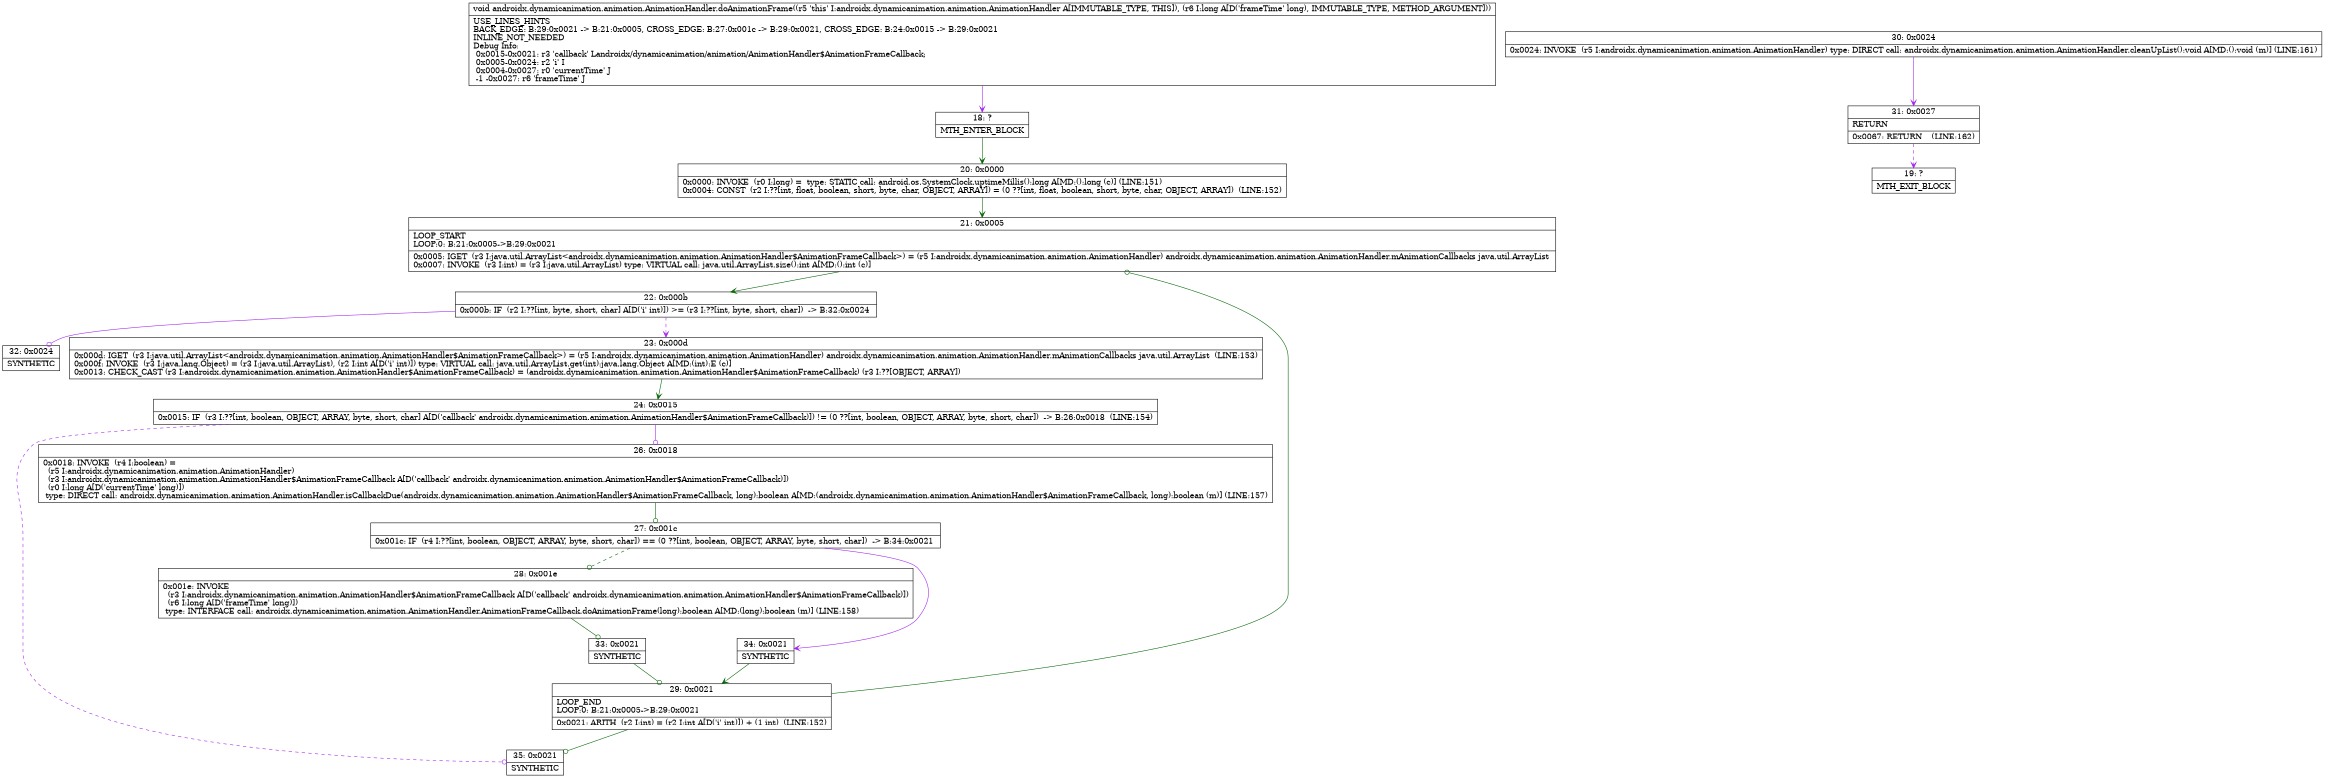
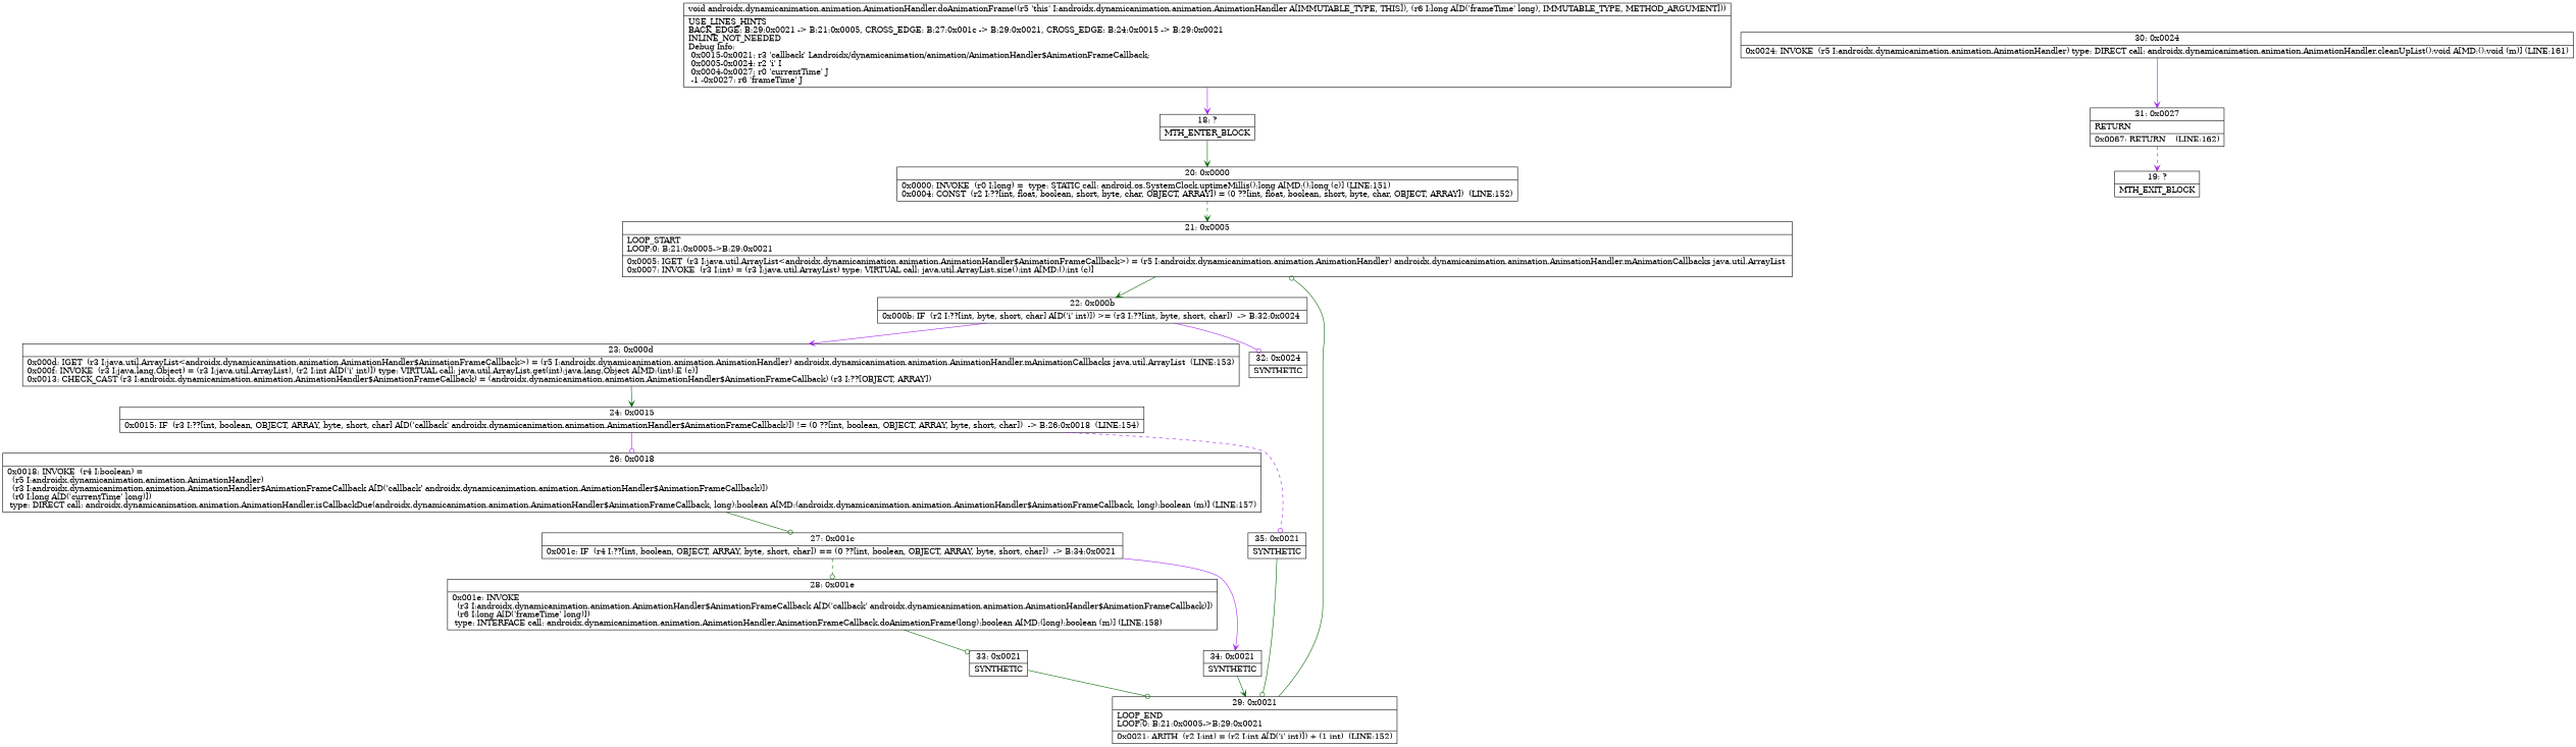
  digraph {
    node [shape=record]
    edge [arrowhead=vee color=darkgreen]
    n1 [label="{18\:\ ?|MTH_ENTER_BLOCK\l}"]
    n2 [label="{20\:\ 0x0000|0x0000: INVOKE  (r0 I:long) =  type: STATIC call: android.os.SystemClock.uptimeMillis():long A[MD:():long (c)] (LINE:151)\l0x0004: CONST  (r2 I:??[int, float, boolean, short, byte, char, OBJECT, ARRAY]) = (0 ??[int, float, boolean, short, byte, char, OBJECT, ARRAY])  (LINE:152)\l}"]
    n3 [label="{21\:\ 0x0005|LOOP_START\lLOOP:0: B:21:0x0005\-\>B:29:0x0021\l|0x0005: IGET  (r3 I:java.util.ArrayList\<androidx.dynamicanimation.animation.AnimationHandler$AnimationFrameCallback\>) = (r5 I:androidx.dynamicanimation.animation.AnimationHandler) androidx.dynamicanimation.animation.AnimationHandler.mAnimationCallbacks java.util.ArrayList \l0x0007: INVOKE  (r3 I:int) = (r3 I:java.util.ArrayList) type: VIRTUAL call: java.util.ArrayList.size():int A[MD:():int (c)]\l}"]
    n4 [label="{22\:\ 0x000b|0x000b: IF  (r2 I:??[int, byte, short, char] A[D('i' int)]) \>= (r3 I:??[int, byte, short, char])  \-\> B:32:0x0024 \l}"]
    n5 [label="{23\:\ 0x000d|0x000d: IGET  (r3 I:java.util.ArrayList\<androidx.dynamicanimation.animation.AnimationHandler$AnimationFrameCallback\>) = (r5 I:androidx.dynamicanimation.animation.AnimationHandler) androidx.dynamicanimation.animation.AnimationHandler.mAnimationCallbacks java.util.ArrayList  (LINE:153)\l0x000f: INVOKE  (r3 I:java.lang.Object) = (r3 I:java.util.ArrayList), (r2 I:int A[D('i' int)]) type: VIRTUAL call: java.util.ArrayList.get(int):java.lang.Object A[MD:(int):E (c)]\l0x0013: CHECK_CAST (r3 I:androidx.dynamicanimation.animation.AnimationHandler$AnimationFrameCallback) = (androidx.dynamicanimation.animation.AnimationHandler$AnimationFrameCallback) (r3 I:??[OBJECT, ARRAY]) \l}"]
    n6 [label="{32\:\ 0x0024|SYNTHETIC\l}"]
    n7 [label="{24\:\ 0x0015|0x0015: IF  (r3 I:??[int, boolean, OBJECT, ARRAY, byte, short, char] A[D('callback' androidx.dynamicanimation.animation.AnimationHandler$AnimationFrameCallback)]) != (0 ??[int, boolean, OBJECT, ARRAY, byte, short, char])  \-\> B:26:0x0018  (LINE:154)\l}"]
    n8 [label="{26\:\ 0x0018|0x0018: INVOKE  (r4 I:boolean) = \l  (r5 I:androidx.dynamicanimation.animation.AnimationHandler)\l  (r3 I:androidx.dynamicanimation.animation.AnimationHandler$AnimationFrameCallback A[D('callback' androidx.dynamicanimation.animation.AnimationHandler$AnimationFrameCallback)])\l  (r0 I:long A[D('currentTime' long)])\l type: DIRECT call: androidx.dynamicanimation.animation.AnimationHandler.isCallbackDue(androidx.dynamicanimation.animation.AnimationHandler$AnimationFrameCallback, long):boolean A[MD:(androidx.dynamicanimation.animation.AnimationHandler$AnimationFrameCallback, long):boolean (m)] (LINE:157)\l}"]
    n9 [label="{35\:\ 0x0021|SYNTHETIC\l}"]
    n10 [label="{27\:\ 0x001c|0x001c: IF  (r4 I:??[int, boolean, OBJECT, ARRAY, byte, short, char]) == (0 ??[int, boolean, OBJECT, ARRAY, byte, short, char])  \-\> B:34:0x0021 \l}"]
    n11 [label="{29\:\ 0x0021|LOOP_END\lLOOP:0: B:21:0x0005\-\>B:29:0x0021\l|0x0021: ARITH  (r2 I:int) = (r2 I:int A[D('i' int)]) + (1 int)  (LINE:152)\l}"]
    n12 [label="{28\:\ 0x001e|0x001e: INVOKE  \l  (r3 I:androidx.dynamicanimation.animation.AnimationHandler$AnimationFrameCallback A[D('callback' androidx.dynamicanimation.animation.AnimationHandler$AnimationFrameCallback)])\l  (r6 I:long A[D('frameTime' long)])\l type: INTERFACE call: androidx.dynamicanimation.animation.AnimationHandler.AnimationFrameCallback.doAnimationFrame(long):boolean A[MD:(long):boolean (m)] (LINE:158)\l}"]
    n13 [label="{34\:\ 0x0021|SYNTHETIC\l}"]
    n14 [label="{33\:\ 0x0021|SYNTHETIC\l}"]
    n15 [label="{30\:\ 0x0024|0x0024: INVOKE  (r5 I:androidx.dynamicanimation.animation.AnimationHandler) type: DIRECT call: androidx.dynamicanimation.animation.AnimationHandler.cleanUpList():void A[MD:():void (m)] (LINE:161)\l}"]
    n16 [label="{31\:\ 0x0027|RETURN\l|0x0067: RETURN    (LINE:162)\l}"]
    n17 [label="{19\:\ ?|MTH_EXIT_BLOCK\l}"]
    n18 [label="{void androidx.dynamicanimation.animation.AnimationHandler.doAnimationFrame((r5 'this' I:androidx.dynamicanimation.animation.AnimationHandler A[IMMUTABLE_TYPE, THIS]), (r6 I:long A[D('frameTime' long), IMMUTABLE_TYPE, METHOD_ARGUMENT]))  | USE_LINES_HINTS\lBACK_EDGE: B:29:0x0021 \-\> B:21:0x0005, CROSS_EDGE: B:27:0x001c \-\> B:29:0x0021, CROSS_EDGE: B:24:0x0015 \-\> B:29:0x0021\lINLINE_NOT_NEEDED\lDebug Info:\l  0x0015\-0x0021: r3 'callback' Landroidx\/dynamicanimation\/animation\/AnimationHandler$AnimationFrameCallback;\l  0x0005\-0x0024: r2 'i' I\l  0x0004\-0x0027: r0 'currentTime' J\l  \-1 \-0x0027: r6 'frameTime' J\l}"]
    n1 -> n2
-   n2 -> n3
+   n2 -> n3 [style=dashed]
    n3 -> n4
-   n4 -> n5 [color=purple style=dashed]
+   n4 -> n5 [color=purple style=solid]
    n4 -> n6 [arrowhead=odot color=purple]
    n5 -> n7
    n7 -> n8 [arrowhead=odot color=purple]
    n7 -> n9 [arrowhead=odot color=purple style=dashed]
    n8 -> n10 [arrowhead=odot]
-   n11 -> n9 [arrowhead=odot]
+   n9 -> n11 [arrowhead=odot]
    n10 -> n12 [arrowhead=odot style=dashed]
    n10 -> n13 [color=purple]
    n11 -> n3 [arrowhead=odot]
    n12 -> n14 [arrowhead=odot]
    n13 -> n11
    n14 -> n11 [arrowhead=odot]
    n15 -> n16 [color=purple]
    n16 -> n17 [color=purple style=dashed]
    n18 -> n1 [color=purple]
  }
